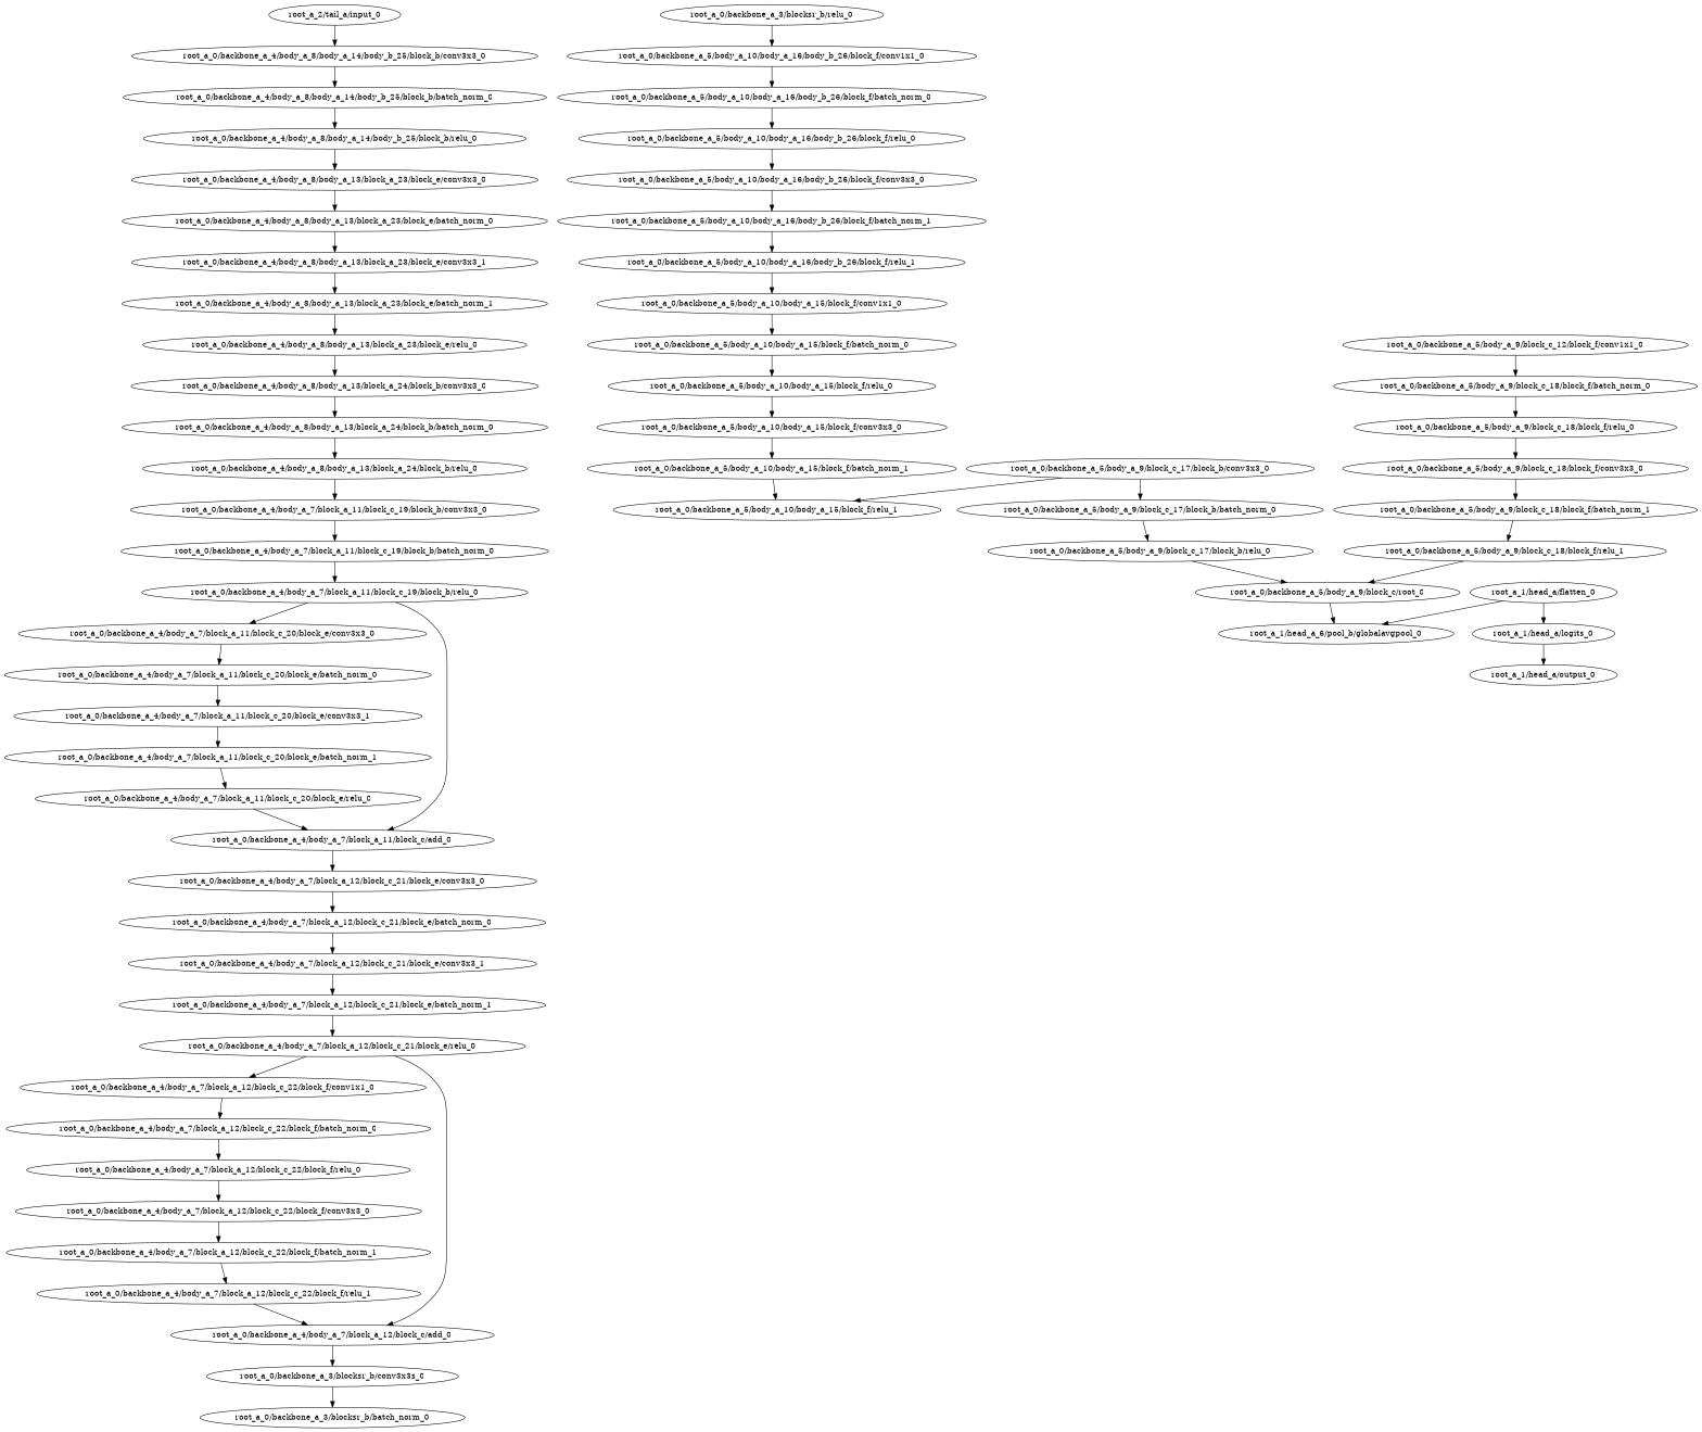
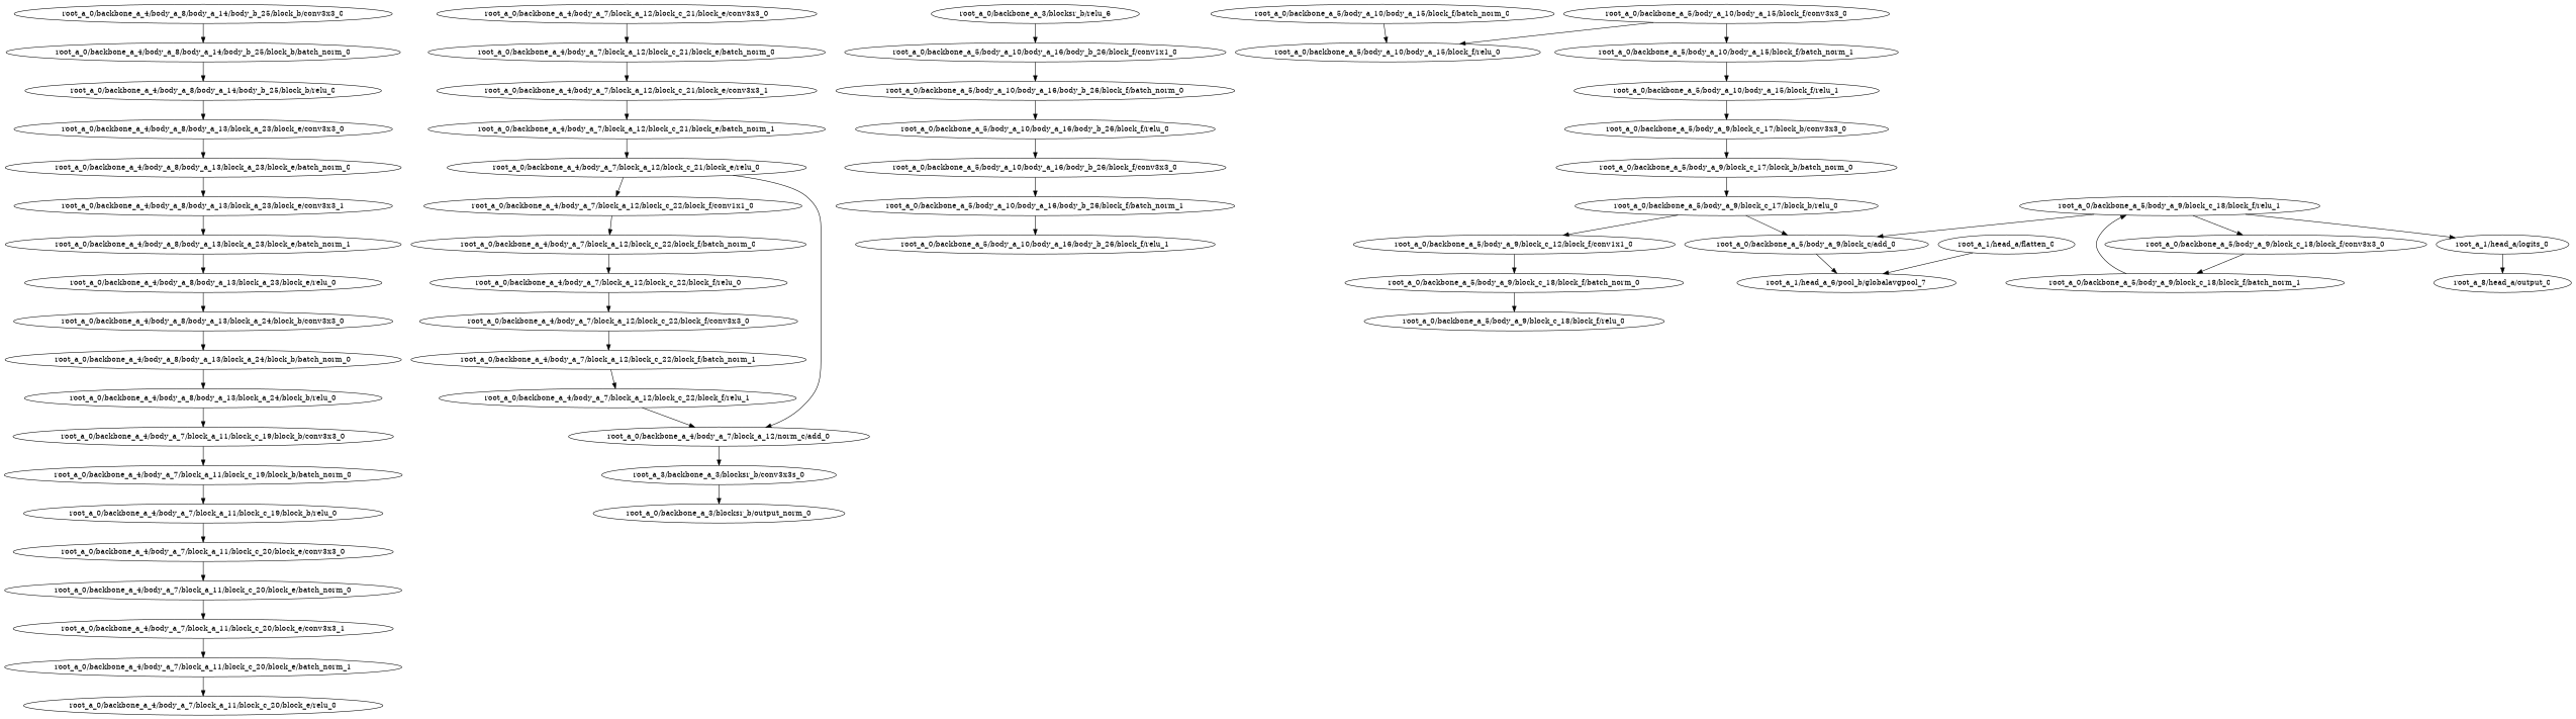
  digraph {
-   "root_a_2/tail_a/input_0"
    "root_a_0/backbone_a_4/body_a_8/body_a_14/body_b_25/block_b/conv3x3_0"
    "root_a_0/backbone_a_4/body_a_8/body_a_14/body_b_25/block_b/batch_norm_0"
    "root_a_0/backbone_a_4/body_a_8/body_a_14/body_b_25/block_b/relu_0"
    "root_a_0/backbone_a_4/body_a_8/body_a_13/block_a_23/block_e/conv3x3_0"
    "root_a_0/backbone_a_4/body_a_8/body_a_13/block_a_23/block_e/batch_norm_0"
    "root_a_0/backbone_a_4/body_a_8/body_a_13/block_a_23/block_e/conv3x3_1"
    "root_a_0/backbone_a_4/body_a_8/body_a_13/block_a_23/block_e/batch_norm_1"
    "root_a_0/backbone_a_4/body_a_8/body_a_13/block_a_23/block_e/relu_0"
    "root_a_0/backbone_a_4/body_a_8/body_a_13/block_a_24/block_b/conv3x3_0"
    "root_a_0/backbone_a_4/body_a_8/body_a_13/block_a_24/block_b/batch_norm_0"
    "root_a_0/backbone_a_4/body_a_8/body_a_13/block_a_24/block_b/relu_0"
    "root_a_0/backbone_a_4/body_a_7/block_a_11/block_c_19/block_b/conv3x3_0"
    "root_a_0/backbone_a_4/body_a_7/block_a_11/block_c_19/block_b/batch_norm_0"
    "root_a_0/backbone_a_4/body_a_7/block_a_11/block_c_19/block_b/relu_0"
    "root_a_0/backbone_a_4/body_a_7/block_a_11/block_c_20/block_e/conv3x3_0"
-   "root_a_0/backbone_a_4/body_a_7/block_a_11/block_c/add_0"
    "root_a_0/backbone_a_4/body_a_7/block_a_11/block_c_20/block_e/batch_norm_0"
    "root_a_0/backbone_a_4/body_a_7/block_a_12/block_c_21/block_e/conv3x3_0"
    "root_a_0/backbone_a_4/body_a_7/block_a_11/block_c_20/block_e/conv3x3_1"
    "root_a_0/backbone_a_4/body_a_7/block_a_11/block_c_20/block_e/batch_norm_1"
    "root_a_0/backbone_a_4/body_a_7/block_a_11/block_c_20/block_e/relu_0"
    "root_a_0/backbone_a_4/body_a_7/block_a_12/block_c_21/block_e/batch_norm_0"
    "root_a_0/backbone_a_4/body_a_7/block_a_12/block_c_21/block_e/conv3x3_1"
    "root_a_0/backbone_a_4/body_a_7/block_a_12/block_c_21/block_e/batch_norm_1"
    "root_a_0/backbone_a_4/body_a_7/block_a_12/block_c_21/block_e/relu_0"
    "root_a_0/backbone_a_4/body_a_7/block_a_12/block_c_22/block_f/conv1x1_0"
-   "root_a_0/backbone_a_4/body_a_7/block_a_12/block_c/add_0"
+   "root_a_0/backbone_a_4/body_a_7/block_a_12/block_c/add_0" [label="root_a_0/backbone_a_4/body_a_7/block_a_12/norm_c/add_0"]
    "root_a_0/backbone_a_4/body_a_7/block_a_12/block_c_22/block_f/batch_norm_0"
-   "root_a_0/backbone_a_3/blocksr_b/conv3x3s_0"
+   "root_a_0/backbone_a_3/blocksr_b/conv3x3s_0" [label="root_a_3/backbone_a_3/blocksr_b/conv3x3s_0"]
    "root_a_0/backbone_a_4/body_a_7/block_a_12/block_c_22/block_f/relu_0"
    "root_a_0/backbone_a_4/body_a_7/block_a_12/block_c_22/block_f/conv3x3_0"
    "root_a_0/backbone_a_4/body_a_7/block_a_12/block_c_22/block_f/batch_norm_1"
    "root_a_0/backbone_a_4/body_a_7/block_a_12/block_c_22/block_f/relu_1"
-   "root_a_0/backbone_a_3/blocksr_b/batch_norm_0"
-   "root_a_0/backbone_a_3/blocksr_b/relu_0"
+   "root_a_0/backbone_a_3/blocksr_b/batch_norm_0" [label="root_a_0/backbone_a_3/blocksr_b/output_norm_0"]
+   "root_a_0/backbone_a_3/blocksr_b/relu_0" [label="root_a_0/backbone_a_3/blocksr_b/relu_6"]
    "root_a_0/backbone_a_5/body_a_10/body_a_16/body_b_26/block_f/conv1x1_0"
    "root_a_0/backbone_a_5/body_a_10/body_a_16/body_b_26/block_f/batch_norm_0"
    "root_a_0/backbone_a_5/body_a_10/body_a_16/body_b_26/block_f/relu_0"
    "root_a_0/backbone_a_5/body_a_10/body_a_16/body_b_26/block_f/conv3x3_0"
    "root_a_0/backbone_a_5/body_a_10/body_a_16/body_b_26/block_f/batch_norm_1"
    "root_a_0/backbone_a_5/body_a_10/body_a_16/body_b_26/block_f/relu_1"
-   "root_a_0/backbone_a_5/body_a_10/body_a_15/block_f/conv1x1_0"
    "root_a_0/backbone_a_5/body_a_10/body_a_15/block_f/batch_norm_0"
    "root_a_0/backbone_a_5/body_a_10/body_a_15/block_f/relu_0"
    "root_a_0/backbone_a_5/body_a_10/body_a_15/block_f/conv3x3_0"
    "root_a_0/backbone_a_5/body_a_10/body_a_15/block_f/batch_norm_1"
    "root_a_0/backbone_a_5/body_a_10/body_a_15/block_f/relu_1"
    "root_a_0/backbone_a_5/body_a_9/block_c_17/block_b/conv3x3_0"
    "root_a_0/backbone_a_5/body_a_9/block_c_17/block_b/batch_norm_0"
    "root_a_0/backbone_a_5/body_a_9/block_c_17/block_b/relu_0"
    n52 [label="root_a_0/backbone_a_5/body_a_9/block_c_12/block_f/conv1x1_0"]
-   "root_a_0/backbone_a_5/body_a_9/block_c/add_0" [label="root_a_0/backbone_a_5/body_a_9/block_c/root_0"]
+   "root_a_0/backbone_a_5/body_a_9/block_c/add_0"
    "root_a_0/backbone_a_5/body_a_9/block_c_18/block_f/batch_norm_0"
-   "root_a_1/head_a_6/pool_b/globalavgpool_0"
+   "root_a_1/head_a_6/pool_b/globalavgpool_0" [label="root_a_1/head_a_6/pool_b/globalavgpool_7"]
    "root_a_0/backbone_a_5/body_a_9/block_c_18/block_f/relu_0"
    "root_a_0/backbone_a_5/body_a_9/block_c_18/block_f/conv3x3_0"
    "root_a_0/backbone_a_5/body_a_9/block_c_18/block_f/batch_norm_1"
    "root_a_0/backbone_a_5/body_a_9/block_c_18/block_f/relu_1"
    "root_a_1/head_a/flatten_0"
    "root_a_1/head_a/logits_0"
-   "root_a_1/head_a/output_0"
-   "root_a_2/tail_a/input_0" -> "root_a_0/backbone_a_4/body_a_8/body_a_14/body_b_25/block_b/conv3x3_0"
+   "root_a_1/head_a/output_0" [label="root_a_8/head_a/output_0"]
    "root_a_0/backbone_a_4/body_a_8/body_a_14/body_b_25/block_b/conv3x3_0" -> "root_a_0/backbone_a_4/body_a_8/body_a_14/body_b_25/block_b/batch_norm_0"
    "root_a_0/backbone_a_4/body_a_8/body_a_14/body_b_25/block_b/batch_norm_0" -> "root_a_0/backbone_a_4/body_a_8/body_a_14/body_b_25/block_b/relu_0"
    "root_a_0/backbone_a_4/body_a_8/body_a_14/body_b_25/block_b/relu_0" -> "root_a_0/backbone_a_4/body_a_8/body_a_13/block_a_23/block_e/conv3x3_0"
    "root_a_0/backbone_a_4/body_a_8/body_a_13/block_a_23/block_e/conv3x3_0" -> "root_a_0/backbone_a_4/body_a_8/body_a_13/block_a_23/block_e/batch_norm_0"
    "root_a_0/backbone_a_4/body_a_8/body_a_13/block_a_23/block_e/batch_norm_0" -> "root_a_0/backbone_a_4/body_a_8/body_a_13/block_a_23/block_e/conv3x3_1"
    "root_a_0/backbone_a_4/body_a_8/body_a_13/block_a_23/block_e/conv3x3_1" -> "root_a_0/backbone_a_4/body_a_8/body_a_13/block_a_23/block_e/batch_norm_1"
    "root_a_0/backbone_a_4/body_a_8/body_a_13/block_a_23/block_e/batch_norm_1" -> "root_a_0/backbone_a_4/body_a_8/body_a_13/block_a_23/block_e/relu_0"
    "root_a_0/backbone_a_4/body_a_8/body_a_13/block_a_23/block_e/relu_0" -> "root_a_0/backbone_a_4/body_a_8/body_a_13/block_a_24/block_b/conv3x3_0"
    "root_a_0/backbone_a_4/body_a_8/body_a_13/block_a_24/block_b/conv3x3_0" -> "root_a_0/backbone_a_4/body_a_8/body_a_13/block_a_24/block_b/batch_norm_0"
    "root_a_0/backbone_a_4/body_a_8/body_a_13/block_a_24/block_b/batch_norm_0" -> "root_a_0/backbone_a_4/body_a_8/body_a_13/block_a_24/block_b/relu_0"
    "root_a_0/backbone_a_4/body_a_8/body_a_13/block_a_24/block_b/relu_0" -> "root_a_0/backbone_a_4/body_a_7/block_a_11/block_c_19/block_b/conv3x3_0"
    "root_a_0/backbone_a_4/body_a_7/block_a_11/block_c_19/block_b/conv3x3_0" -> "root_a_0/backbone_a_4/body_a_7/block_a_11/block_c_19/block_b/batch_norm_0"
    "root_a_0/backbone_a_4/body_a_7/block_a_11/block_c_19/block_b/batch_norm_0" -> "root_a_0/backbone_a_4/body_a_7/block_a_11/block_c_19/block_b/relu_0"
    "root_a_0/backbone_a_4/body_a_7/block_a_11/block_c_19/block_b/relu_0" -> "root_a_0/backbone_a_4/body_a_7/block_a_11/block_c_20/block_e/conv3x3_0"
-   "root_a_0/backbone_a_4/body_a_7/block_a_11/block_c_19/block_b/relu_0" -> "root_a_0/backbone_a_4/body_a_7/block_a_11/block_c/add_0"
    "root_a_0/backbone_a_4/body_a_7/block_a_11/block_c_20/block_e/conv3x3_0" -> "root_a_0/backbone_a_4/body_a_7/block_a_11/block_c_20/block_e/batch_norm_0"
-   "root_a_0/backbone_a_4/body_a_7/block_a_11/block_c/add_0" -> "root_a_0/backbone_a_4/body_a_7/block_a_12/block_c_21/block_e/conv3x3_0"
    "root_a_0/backbone_a_4/body_a_7/block_a_11/block_c_20/block_e/batch_norm_0" -> "root_a_0/backbone_a_4/body_a_7/block_a_11/block_c_20/block_e/conv3x3_1"
    "root_a_0/backbone_a_4/body_a_7/block_a_12/block_c_21/block_e/conv3x3_0" -> "root_a_0/backbone_a_4/body_a_7/block_a_12/block_c_21/block_e/batch_norm_0"
    "root_a_0/backbone_a_4/body_a_7/block_a_11/block_c_20/block_e/conv3x3_1" -> "root_a_0/backbone_a_4/body_a_7/block_a_11/block_c_20/block_e/batch_norm_1"
    "root_a_0/backbone_a_4/body_a_7/block_a_11/block_c_20/block_e/batch_norm_1" -> "root_a_0/backbone_a_4/body_a_7/block_a_11/block_c_20/block_e/relu_0"
-   "root_a_0/backbone_a_4/body_a_7/block_a_11/block_c_20/block_e/relu_0" -> "root_a_0/backbone_a_4/body_a_7/block_a_11/block_c/add_0"
    "root_a_0/backbone_a_4/body_a_7/block_a_12/block_c_21/block_e/batch_norm_0" -> "root_a_0/backbone_a_4/body_a_7/block_a_12/block_c_21/block_e/conv3x3_1"
    "root_a_0/backbone_a_4/body_a_7/block_a_12/block_c_21/block_e/conv3x3_1" -> "root_a_0/backbone_a_4/body_a_7/block_a_12/block_c_21/block_e/batch_norm_1"
    "root_a_0/backbone_a_4/body_a_7/block_a_12/block_c_21/block_e/batch_norm_1" -> "root_a_0/backbone_a_4/body_a_7/block_a_12/block_c_21/block_e/relu_0"
    "root_a_0/backbone_a_4/body_a_7/block_a_12/block_c_21/block_e/relu_0" -> "root_a_0/backbone_a_4/body_a_7/block_a_12/block_c_22/block_f/conv1x1_0"
    "root_a_0/backbone_a_4/body_a_7/block_a_12/block_c_21/block_e/relu_0" -> "root_a_0/backbone_a_4/body_a_7/block_a_12/block_c/add_0"
    "root_a_0/backbone_a_4/body_a_7/block_a_12/block_c_22/block_f/conv1x1_0" -> "root_a_0/backbone_a_4/body_a_7/block_a_12/block_c_22/block_f/batch_norm_0"
    "root_a_0/backbone_a_4/body_a_7/block_a_12/block_c/add_0" -> "root_a_0/backbone_a_3/blocksr_b/conv3x3s_0"
    "root_a_0/backbone_a_4/body_a_7/block_a_12/block_c_22/block_f/batch_norm_0" -> "root_a_0/backbone_a_4/body_a_7/block_a_12/block_c_22/block_f/relu_0"
    "root_a_0/backbone_a_3/blocksr_b/conv3x3s_0" -> "root_a_0/backbone_a_3/blocksr_b/batch_norm_0"
    "root_a_0/backbone_a_4/body_a_7/block_a_12/block_c_22/block_f/relu_0" -> "root_a_0/backbone_a_4/body_a_7/block_a_12/block_c_22/block_f/conv3x3_0"
    "root_a_0/backbone_a_4/body_a_7/block_a_12/block_c_22/block_f/conv3x3_0" -> "root_a_0/backbone_a_4/body_a_7/block_a_12/block_c_22/block_f/batch_norm_1"
    "root_a_0/backbone_a_4/body_a_7/block_a_12/block_c_22/block_f/batch_norm_1" -> "root_a_0/backbone_a_4/body_a_7/block_a_12/block_c_22/block_f/relu_1"
    "root_a_0/backbone_a_4/body_a_7/block_a_12/block_c_22/block_f/relu_1" -> "root_a_0/backbone_a_4/body_a_7/block_a_12/block_c/add_0"
    "root_a_0/backbone_a_3/blocksr_b/relu_0" -> "root_a_0/backbone_a_5/body_a_10/body_a_16/body_b_26/block_f/conv1x1_0"
    "root_a_0/backbone_a_5/body_a_10/body_a_16/body_b_26/block_f/conv1x1_0" -> "root_a_0/backbone_a_5/body_a_10/body_a_16/body_b_26/block_f/batch_norm_0"
    "root_a_0/backbone_a_5/body_a_10/body_a_16/body_b_26/block_f/batch_norm_0" -> "root_a_0/backbone_a_5/body_a_10/body_a_16/body_b_26/block_f/relu_0"
    "root_a_0/backbone_a_5/body_a_10/body_a_16/body_b_26/block_f/relu_0" -> "root_a_0/backbone_a_5/body_a_10/body_a_16/body_b_26/block_f/conv3x3_0"
    "root_a_0/backbone_a_5/body_a_10/body_a_16/body_b_26/block_f/conv3x3_0" -> "root_a_0/backbone_a_5/body_a_10/body_a_16/body_b_26/block_f/batch_norm_1"
    "root_a_0/backbone_a_5/body_a_10/body_a_16/body_b_26/block_f/batch_norm_1" -> "root_a_0/backbone_a_5/body_a_10/body_a_16/body_b_26/block_f/relu_1"
-   "root_a_0/backbone_a_5/body_a_10/body_a_16/body_b_26/block_f/relu_1" -> "root_a_0/backbone_a_5/body_a_10/body_a_15/block_f/conv1x1_0"
-   "root_a_0/backbone_a_5/body_a_10/body_a_15/block_f/conv1x1_0" -> "root_a_0/backbone_a_5/body_a_10/body_a_15/block_f/batch_norm_0"
    "root_a_0/backbone_a_5/body_a_10/body_a_15/block_f/batch_norm_0" -> "root_a_0/backbone_a_5/body_a_10/body_a_15/block_f/relu_0"
-   "root_a_0/backbone_a_5/body_a_10/body_a_15/block_f/relu_0" -> "root_a_0/backbone_a_5/body_a_10/body_a_15/block_f/conv3x3_0"
+   "root_a_0/backbone_a_5/body_a_10/body_a_15/block_f/conv3x3_0" -> "root_a_0/backbone_a_5/body_a_10/body_a_15/block_f/relu_0"
    "root_a_0/backbone_a_5/body_a_10/body_a_15/block_f/conv3x3_0" -> "root_a_0/backbone_a_5/body_a_10/body_a_15/block_f/batch_norm_1"
    "root_a_0/backbone_a_5/body_a_10/body_a_15/block_f/batch_norm_1" -> "root_a_0/backbone_a_5/body_a_10/body_a_15/block_f/relu_1"
-   "root_a_0/backbone_a_5/body_a_9/block_c_17/block_b/conv3x3_0" -> "root_a_0/backbone_a_5/body_a_10/body_a_15/block_f/relu_1"
+   "root_a_0/backbone_a_5/body_a_10/body_a_15/block_f/relu_1" -> "root_a_0/backbone_a_5/body_a_9/block_c_17/block_b/conv3x3_0"
    "root_a_0/backbone_a_5/body_a_9/block_c_17/block_b/conv3x3_0" -> "root_a_0/backbone_a_5/body_a_9/block_c_17/block_b/batch_norm_0"
    "root_a_0/backbone_a_5/body_a_9/block_c_17/block_b/batch_norm_0" -> "root_a_0/backbone_a_5/body_a_9/block_c_17/block_b/relu_0"
+   "root_a_0/backbone_a_5/body_a_9/block_c_17/block_b/relu_0" -> n52
    "root_a_0/backbone_a_5/body_a_9/block_c_17/block_b/relu_0" -> "root_a_0/backbone_a_5/body_a_9/block_c/add_0"
    n52 -> "root_a_0/backbone_a_5/body_a_9/block_c_18/block_f/batch_norm_0"
    "root_a_0/backbone_a_5/body_a_9/block_c/add_0" -> "root_a_1/head_a_6/pool_b/globalavgpool_0"
    "root_a_0/backbone_a_5/body_a_9/block_c_18/block_f/batch_norm_0" -> "root_a_0/backbone_a_5/body_a_9/block_c_18/block_f/relu_0"
-   "root_a_0/backbone_a_5/body_a_9/block_c_18/block_f/relu_0" -> "root_a_0/backbone_a_5/body_a_9/block_c_18/block_f/conv3x3_0"
+   "root_a_0/backbone_a_5/body_a_9/block_c_18/block_f/relu_1" -> "root_a_0/backbone_a_5/body_a_9/block_c_18/block_f/conv3x3_0"
    "root_a_0/backbone_a_5/body_a_9/block_c_18/block_f/conv3x3_0" -> "root_a_0/backbone_a_5/body_a_9/block_c_18/block_f/batch_norm_1"
    "root_a_0/backbone_a_5/body_a_9/block_c_18/block_f/batch_norm_1" -> "root_a_0/backbone_a_5/body_a_9/block_c_18/block_f/relu_1"
    "root_a_0/backbone_a_5/body_a_9/block_c_18/block_f/relu_1" -> "root_a_0/backbone_a_5/body_a_9/block_c/add_0"
    "root_a_1/head_a/flatten_0" -> "root_a_1/head_a_6/pool_b/globalavgpool_0"
-   "root_a_1/head_a/flatten_0" -> "root_a_1/head_a/logits_0"
+   "root_a_0/backbone_a_5/body_a_9/block_c_18/block_f/relu_1" -> "root_a_1/head_a/logits_0"
    "root_a_1/head_a/logits_0" -> "root_a_1/head_a/output_0"
  }
